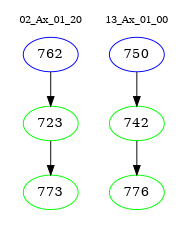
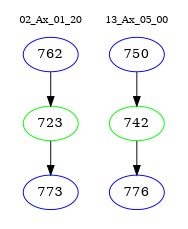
  digraph {
    node [color=blue]
    edge [color=black]
    n1 [label=762]
    n2 [color=green label=723]
-   n3 [color=green label=773]
+   n3 [label=773]
    n4 [label=750]
    n5 [color=green label=742]
-   n6 [color=green label=776]
+   n6 [label=776]
    subgraph cluster_1 {
      color=white
      fontsize=10
      label="02_Ax_01_20"
      n1
      n2
      n3
    }
    subgraph cluster_2 {
      color=white
      fontsize=10
-     label="13_Ax_01_00"
+     label="13_Ax_05_00"
      n4
      n5
      n6
    }
    n1 -> n2
    n2 -> n3
    n4 -> n5
    n5 -> n6
  }
